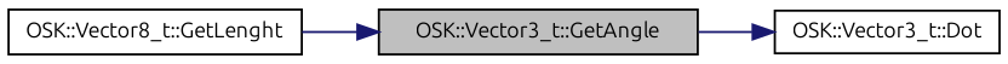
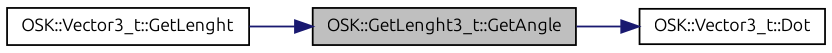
  digraph {
    fontname=Ubuntu
    rankdir=LR
    node [color=black fillcolor=white fontname=Ubuntu fontsize=10 shape=record style=filled]
    edge [color=midnightblue fontname=Ubuntu fontsize=10 labelfontname=Helvetica labelfontsize=10 style=solid]
-   n1 [fillcolor=grey75 fontcolor=black height=0.2 label="OSK::Vector3_t::GetAngle" width=0.4]
+   n1 [fillcolor=grey75 fontcolor=black height=0.2 label="OSK::GetLenght3_t::GetAngle" width=0.4]
    n2 [height=0.2 label="OSK::Vector3_t::Dot" width=0.4]
-   n3 [height=0.2 label="OSK::Vector8_t::GetLenght" width=0.4]
+   n3 [height=0.2 label="OSK::Vector3_t::GetLenght" width=0.4]
    n1 -> n2
    n3 -> n1
  }
